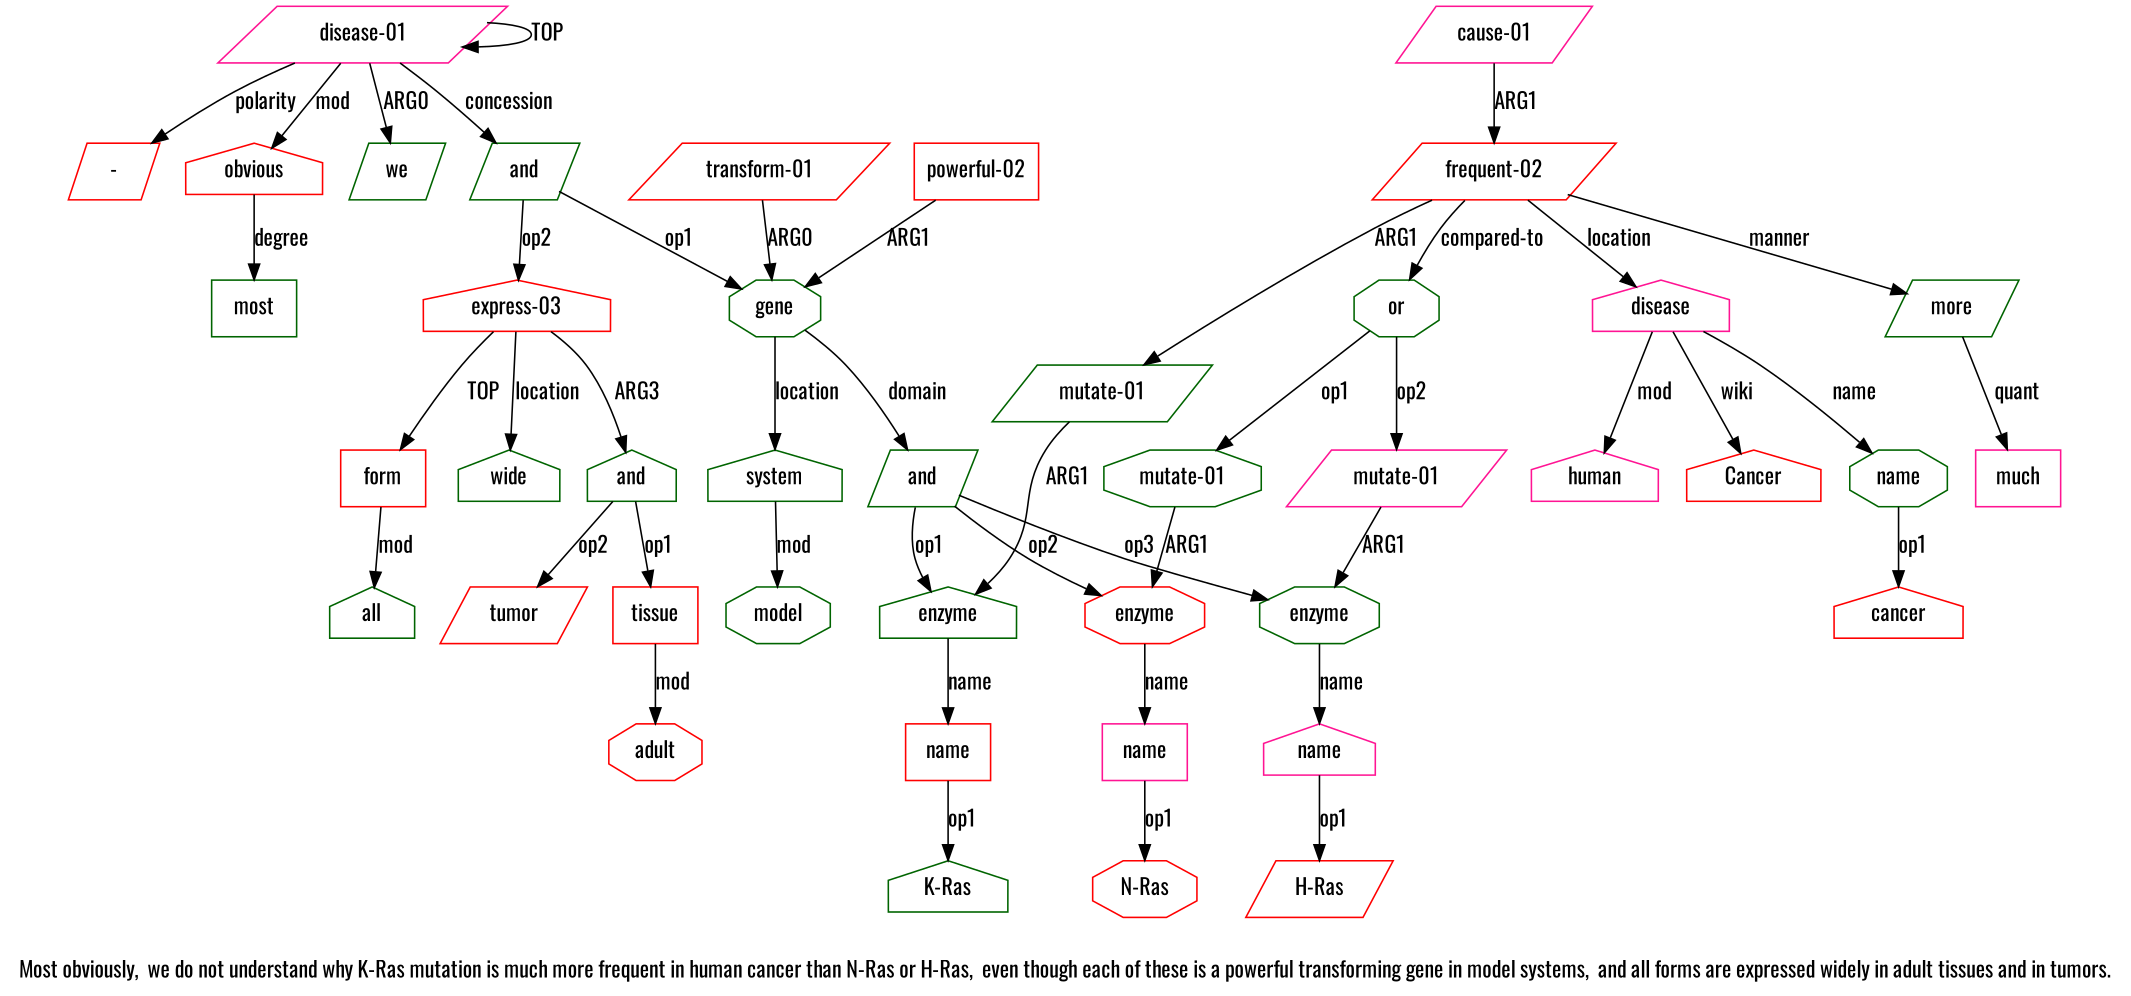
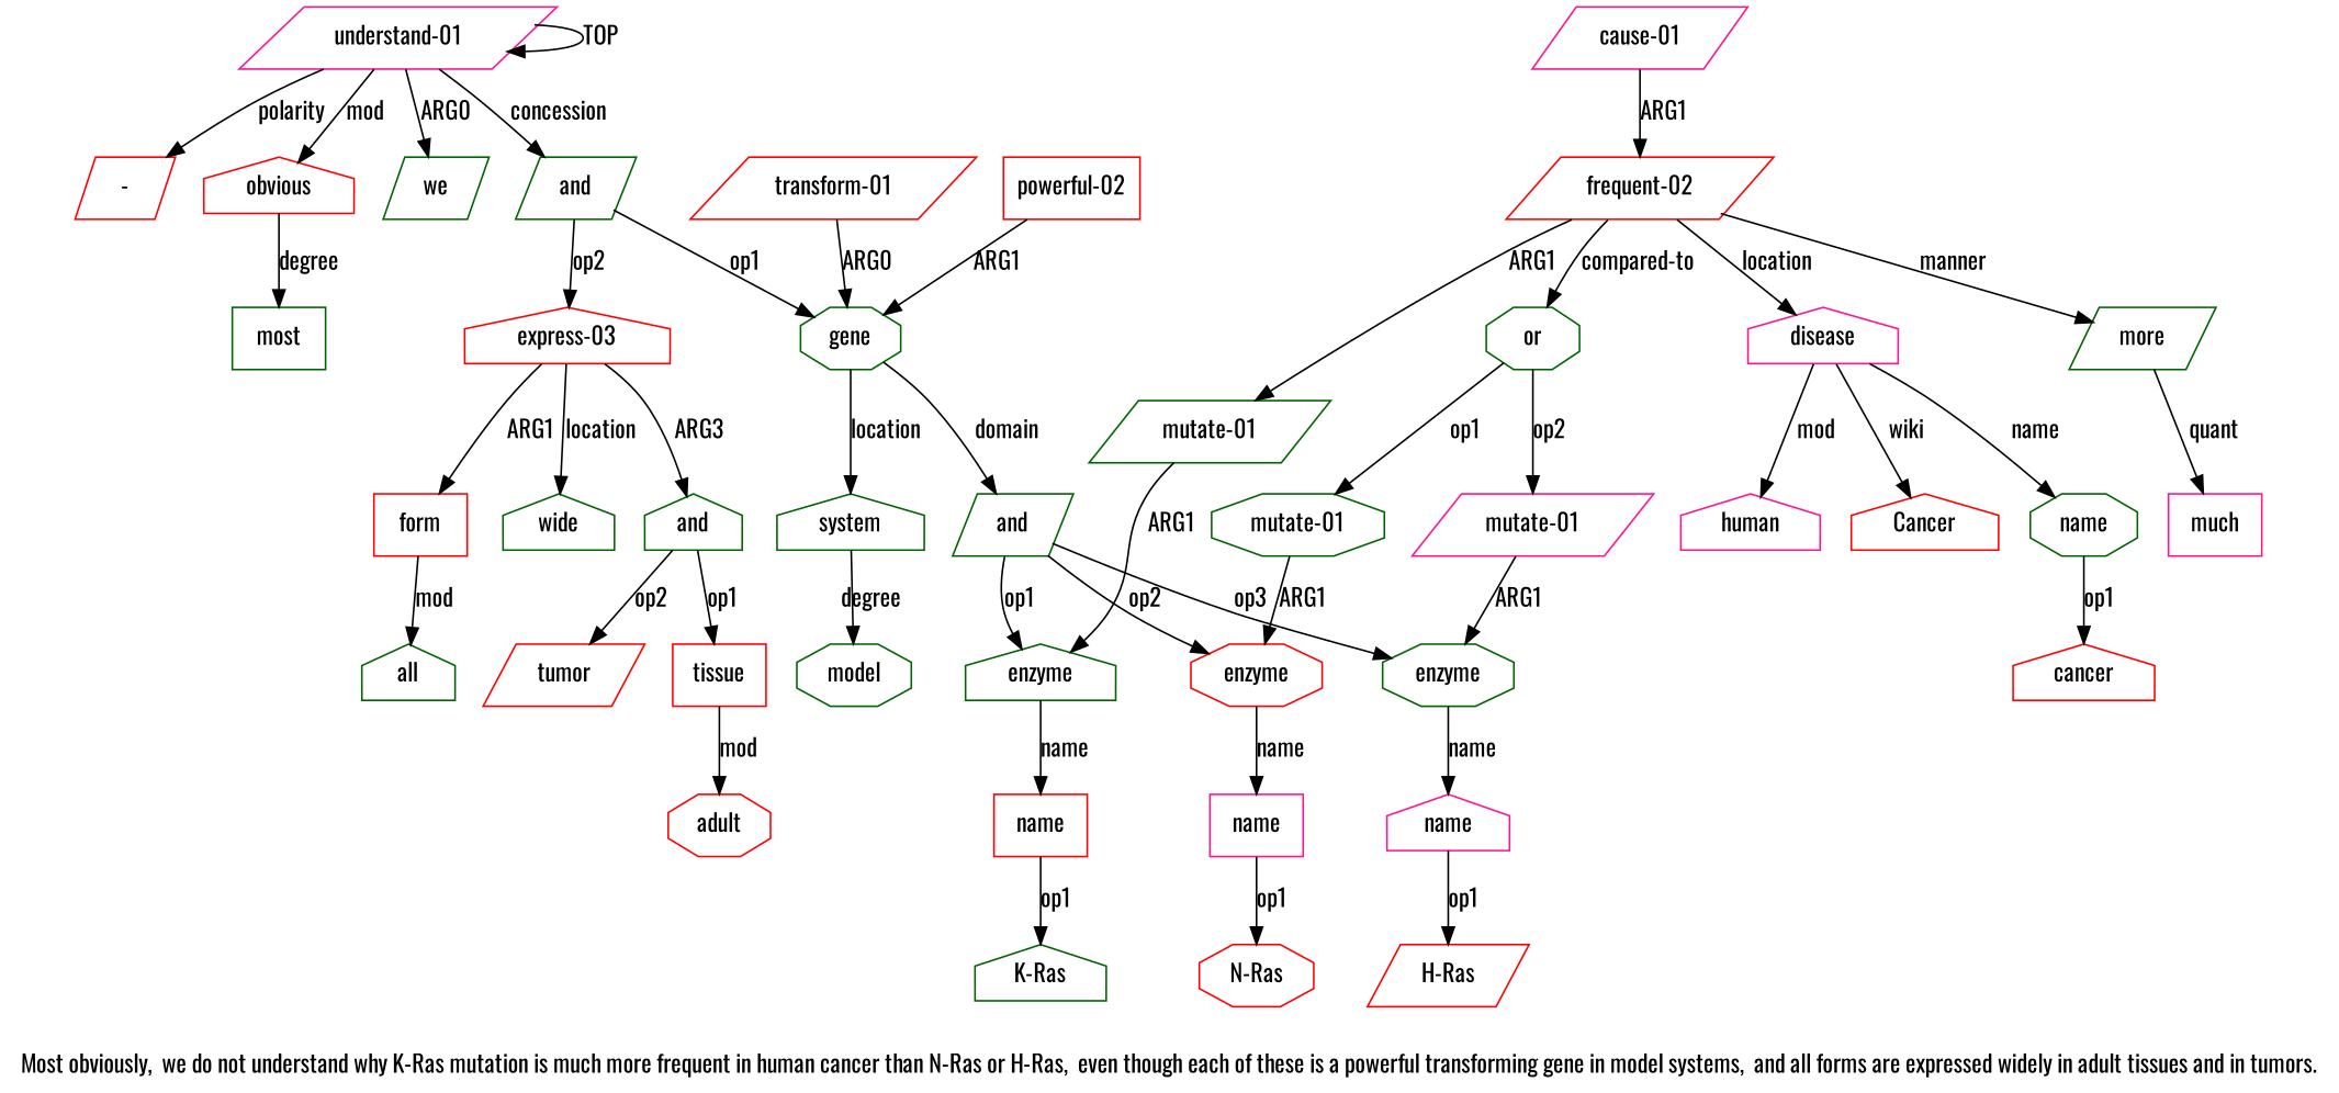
  digraph {
    fontname=Oswald
    label="Most obviously,  we do not understand why K-Ras mutation is much more frequent in human cancer than N-Ras or H-Ras,  even though each of these is a powerful transforming gene in model systems,  and all forms are expressed widely in adult tissues and in tumors."
    node [color=darkgreen fontname=Oswald gold_ind=-1 gold_label=name shape=house test_ind=-1 test_label=name]
    edge [color=black fontname=Oswald gold_label=op1 test_label=op1]
    n1 [color=red gold_ind=20 gold_label=obvious label=obvious test_ind=20 test_label=obvious]
    n2 [gold_ind=21 gold_label=most label=most shape=box test_ind=21 test_label=most]
    n3 [gold_ind=22 gold_label=and label=and shape=parallelogram test_ind=22 test_label=and]
    n4 [gold_ind=23 gold_label=gene label=gene shape=octagon test_ind=23 test_label=gene]
    n5 [color=red gold_ind=29 gold_label="express-03" label="express-03" test_ind=29 test_label="express-03"]
    n6 [gold_ind=24 gold_label=and label=and shape=parallelogram test_ind=24 test_label=and]
    n7 [gold_ind=26 gold_label=system label=system test_ind=26 test_label=system]
    n8 [color=red gold_ind=30 gold_label=form label=form shape=box test_ind=30 test_label=form]
    n9 [gold_ind=36 gold_label=wide label=wide test_ind=36 test_label=wide]
    n10 [gold_ind=32 gold_label=and label=and test_ind=32 test_label=and]
    n11 [color=red gold_ind=15 gold_label=enzyme label=enzyme shape=octagon test_ind=15 test_label=enzyme]
    n12 [gold_ind=18 gold_label=enzyme label=enzyme shape=octagon test_ind=18 test_label=enzyme]
    n13 [gold_ind=6 gold_label=enzyme label=enzyme test_ind=6 test_label=enzyme]
    n14 [gold_ind=27 gold_label=model label=model shape=octagon test_ind=27 test_label=model]
    n15 [gold_ind=31 gold_label=all label=all test_ind=31 test_label=all]
    n16 [color=red gold_ind=33 gold_label=tissue label=tissue shape=box test_ind=33 test_label=tissue]
    n17 [color=red gold_ind=35 gold_label=tumor label=tumor shape=parallelogram test_ind=35 test_label=tumor]
    n18 [color=deeppink gold_ind=16 label=name shape=box test_ind=16]
    n19 [color=deeppink gold_ind=19 label=name test_ind=19]
    n20 [color=red gold_ind=7 label=name shape=box test_ind=7]
    n21 [color=red gold_label="N-Ras" label="N-Ras" shape=octagon test_label="N-Ras"]
    n22 [color=red gold_label="H-Ras" label="H-Ras" shape=parallelogram test_label="H-Ras"]
    n23 [gold_label="K-Ras" label="K-Ras" test_label="K-Ras"]
    n24 [color=red gold_ind=25 gold_label="transform-01" label="transform-01" shape=parallelogram test_ind=25 test_label="transform-01"]
    n25 [color=red gold_ind=28 gold_label="powerful-02" label="powerful-02" shape=box test_ind=28 test_label="powerful-02"]
    n26 [color=red gold_ind=34 gold_label=adult label=adult shape=octagon test_ind=34 test_label=adult]
    n27 [color=red gold_label=cancer label=cancer test_label=cancer]
    n28 [color=red gold_label="-" label="-" shape=parallelogram test_label="-"]
    n29 [gold_ind=14 gold_label="mutate-01" label="mutate-01" shape=octagon test_ind=14 test_label="mutate-01"]
    n30 [color=deeppink gold_ind=17 gold_label="mutate-01" label="mutate-01" shape=parallelogram test_ind=17 test_label="mutate-01"]
    n31 [gold_ind=11 label=name shape=octagon test_ind=11]
    n32 [color=deeppink gold_ind=10 gold_label=disease label=disease test_ind=10 test_label=disease]
    n33 [color=deeppink gold_ind=12 gold_label=human label=human test_ind=12 test_label=human]
    n34 [color=red gold_label=Cancer label=Cancer test_label=Cancer]
    n35 [gold_ind=13 gold_label=or label=or shape=octagon test_ind=13 test_label=or]
    n36 [gold_ind=1 gold_label=we label=we shape=parallelogram test_ind=1 test_label=we]
-   n37 [color=deeppink gold_ind=0 gold_label="understand-01" label="disease-01" shape=parallelogram test_ind=0 test_label="understand-01"]
+   n37 [color=deeppink gold_ind=0 gold_label="understand-01" label="understand-01" shape=parallelogram test_ind=0 test_label="understand-01"]
    n38 [color=deeppink gold_ind=3 gold_label="cause-01" label="cause-01" shape=parallelogram test_ind=3 test_label="cause-01"]
    n39 [color=red gold_ind=4 gold_label="frequent-02" label="frequent-02" shape=parallelogram test_ind=4 test_label="frequent-02"]
    n40 [gold_ind=5 gold_label="mutate-01" label="mutate-01" shape=parallelogram test_ind=5 test_label="mutate-01"]
    n41 [gold_ind=8 gold_label=more label=more shape=parallelogram test_ind=8 test_label=more]
    n42 [color=deeppink gold_ind=9 gold_label=much label=much shape=box test_ind=9 test_label=much]
    n1 -> n2 [gold_label=degree label=degree test_label=degree]
    n3 -> n4 [label=op1]
    n3 -> n5 [gold_label=op2 label=op2 test_label=op2]
    n4 -> n6 [gold_label=domain label=domain test_label=domain]
    n4 -> n7 [gold_label=location label=location test_label=location]
-   n5 -> n8 [gold_label=ARG1 label=TOP test_label=ARG1]
+   n5 -> n8 [gold_label=ARG1 label=ARG1 test_label=ARG1]
    n5 -> n9 [gold_label=manner label=location test_label=manner]
    n5 -> n10 [gold_label=ARG3 label=ARG3 test_label=ARG3]
    n6 -> n11 [gold_label=op2 label=op2 test_label=op2]
    n6 -> n12 [gold_label=op3 label=op3 test_label=op3]
    n6 -> n13 [label=op1]
-   n7 -> n14 [gold_label=mod label=mod test_label=mod]
+   n7 -> n14 [gold_label=mod label=degree test_label=mod]
    n8 -> n15 [gold_label=mod label=mod test_label=mod]
    n10 -> n16 [label=op1]
    n10 -> n17 [gold_label=op2 label=op2 test_label=op2]
    n11 -> n18 [gold_label=name label=name test_label=name]
    n12 -> n19 [gold_label=name label=name test_label=name]
    n13 -> n20 [gold_label=name label=name test_label=name]
    n16 -> n26 [gold_label=mod label=mod test_label=mod]
    n18 -> n21 [label=op1]
    n19 -> n22 [label=op1]
    n20 -> n23 [label=op1]
    n24 -> n4 [gold_label=ARG0 label=ARG0 test_label=ARG0]
    n25 -> n4 [gold_label=ARG1 label=ARG1 test_label=ARG1]
    n29 -> n11 [gold_label=ARG1 label=ARG1 test_label=ARG1]
    n30 -> n12 [gold_label=ARG1 label=ARG1 test_label=ARG1]
    n31 -> n27 [label=op1]
    n32 -> n31 [gold_label=name label=name test_label=name]
    n32 -> n33 [gold_label=mod label=mod test_label=mod]
    n32 -> n34 [gold_label=wiki label=wiki test_label=wiki]
    n35 -> n29 [label=op1]
    n35 -> n30 [gold_label=op2 label=op2 test_label=op2]
    n37 -> n1 [gold_label=mod label=mod test_label=mod]
    n37 -> n3 [gold_label=concession label=concession test_label=concession]
    n37 -> n28 [gold_label=polarity label=polarity test_label=polarity]
    n37 -> n36 [gold_label=ARG0 label=ARG0 test_label=ARG0]
    n37 -> n37 [gold_label=TOP label=TOP test_label=TOP]
    n38 -> n39 [gold_label=ARG1 label=ARG1 test_label=ARG1]
    n39 -> n32 [gold_label=location label=location test_label=location]
    n39 -> n35 [gold_label="compared-to" label="compared-to" test_label="compared-to"]
    n39 -> n40 [gold_label=ARG1 label=ARG1 test_label=ARG1]
    n39 -> n41 [gold_label=degree label=manner test_label=degree]
    n40 -> n13 [gold_label=ARG1 label=ARG1 test_label=ARG1]
    n41 -> n42 [gold_label=quant label=quant test_label=quant]
  }
